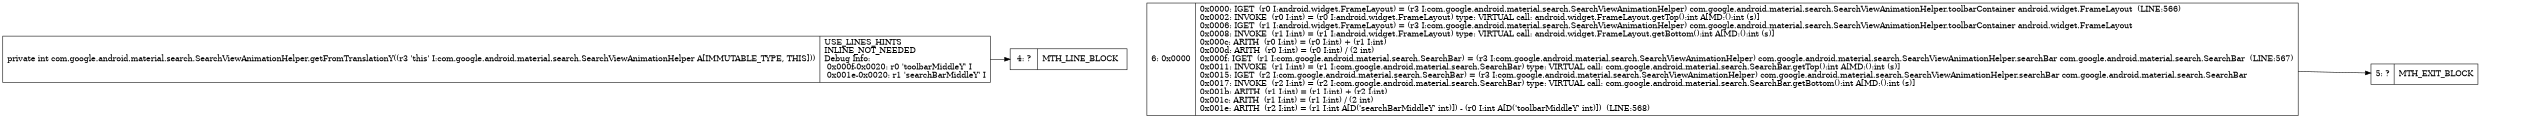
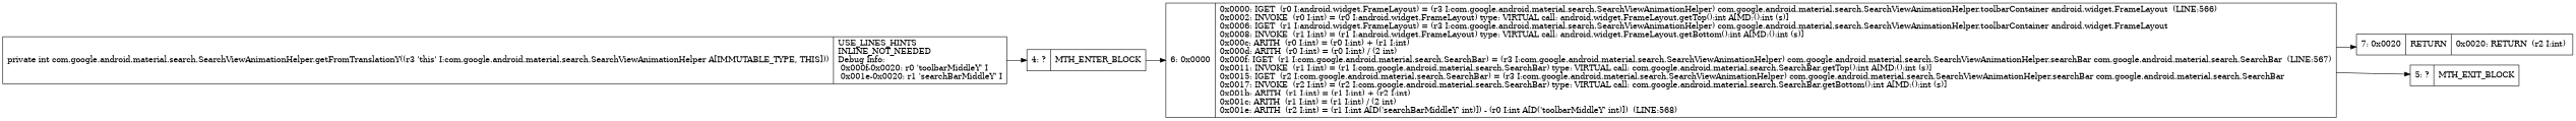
  digraph {
    rankdir=LR
    node [shape=record]
-   n1 [label="{4\:\ ?|MTH_LINE_BLOCK\l}"]
+   n1 [label="{4\:\ ?|MTH_ENTER_BLOCK\l}"]
    n2 [label="{6\:\ 0x0000|0x0000: IGET  (r0 I:android.widget.FrameLayout) = (r3 I:com.google.android.material.search.SearchViewAnimationHelper) com.google.android.material.search.SearchViewAnimationHelper.toolbarContainer android.widget.FrameLayout  (LINE:566)\l0x0002: INVOKE  (r0 I:int) = (r0 I:android.widget.FrameLayout) type: VIRTUAL call: android.widget.FrameLayout.getTop():int A[MD:():int (s)]\l0x0006: IGET  (r1 I:android.widget.FrameLayout) = (r3 I:com.google.android.material.search.SearchViewAnimationHelper) com.google.android.material.search.SearchViewAnimationHelper.toolbarContainer android.widget.FrameLayout \l0x0008: INVOKE  (r1 I:int) = (r1 I:android.widget.FrameLayout) type: VIRTUAL call: android.widget.FrameLayout.getBottom():int A[MD:():int (s)]\l0x000c: ARITH  (r0 I:int) = (r0 I:int) + (r1 I:int) \l0x000d: ARITH  (r0 I:int) = (r0 I:int) \/ (2 int) \l0x000f: IGET  (r1 I:com.google.android.material.search.SearchBar) = (r3 I:com.google.android.material.search.SearchViewAnimationHelper) com.google.android.material.search.SearchViewAnimationHelper.searchBar com.google.android.material.search.SearchBar  (LINE:567)\l0x0011: INVOKE  (r1 I:int) = (r1 I:com.google.android.material.search.SearchBar) type: VIRTUAL call: com.google.android.material.search.SearchBar.getTop():int A[MD:():int (s)]\l0x0015: IGET  (r2 I:com.google.android.material.search.SearchBar) = (r3 I:com.google.android.material.search.SearchViewAnimationHelper) com.google.android.material.search.SearchViewAnimationHelper.searchBar com.google.android.material.search.SearchBar \l0x0017: INVOKE  (r2 I:int) = (r2 I:com.google.android.material.search.SearchBar) type: VIRTUAL call: com.google.android.material.search.SearchBar.getBottom():int A[MD:():int (s)]\l0x001b: ARITH  (r1 I:int) = (r1 I:int) + (r2 I:int) \l0x001c: ARITH  (r1 I:int) = (r1 I:int) \/ (2 int) \l0x001e: ARITH  (r2 I:int) = (r1 I:int A[D('searchBarMiddleY' int)]) \- (r0 I:int A[D('toolbarMiddleY' int)])  (LINE:568)\l}"]
+   n3 [label="{7\:\ 0x0020|RETURN\l|0x0020: RETURN  (r2 I:int) \l}"]
    n4 [label="{5\:\ ?|MTH_EXIT_BLOCK\l}"]
    n5 [label="{private int com.google.android.material.search.SearchViewAnimationHelper.getFromTranslationY((r3 'this' I:com.google.android.material.search.SearchViewAnimationHelper A[IMMUTABLE_TYPE, THIS]))  | USE_LINES_HINTS\lINLINE_NOT_NEEDED\lDebug Info:\l  0x000f\-0x0020: r0 'toolbarMiddleY' I\l  0x001e\-0x0020: r1 'searchBarMiddleY' I\l}"]
+   n1 -> n2
+   n2 -> n3
    n2 -> n4
    n5 -> n1
  }
